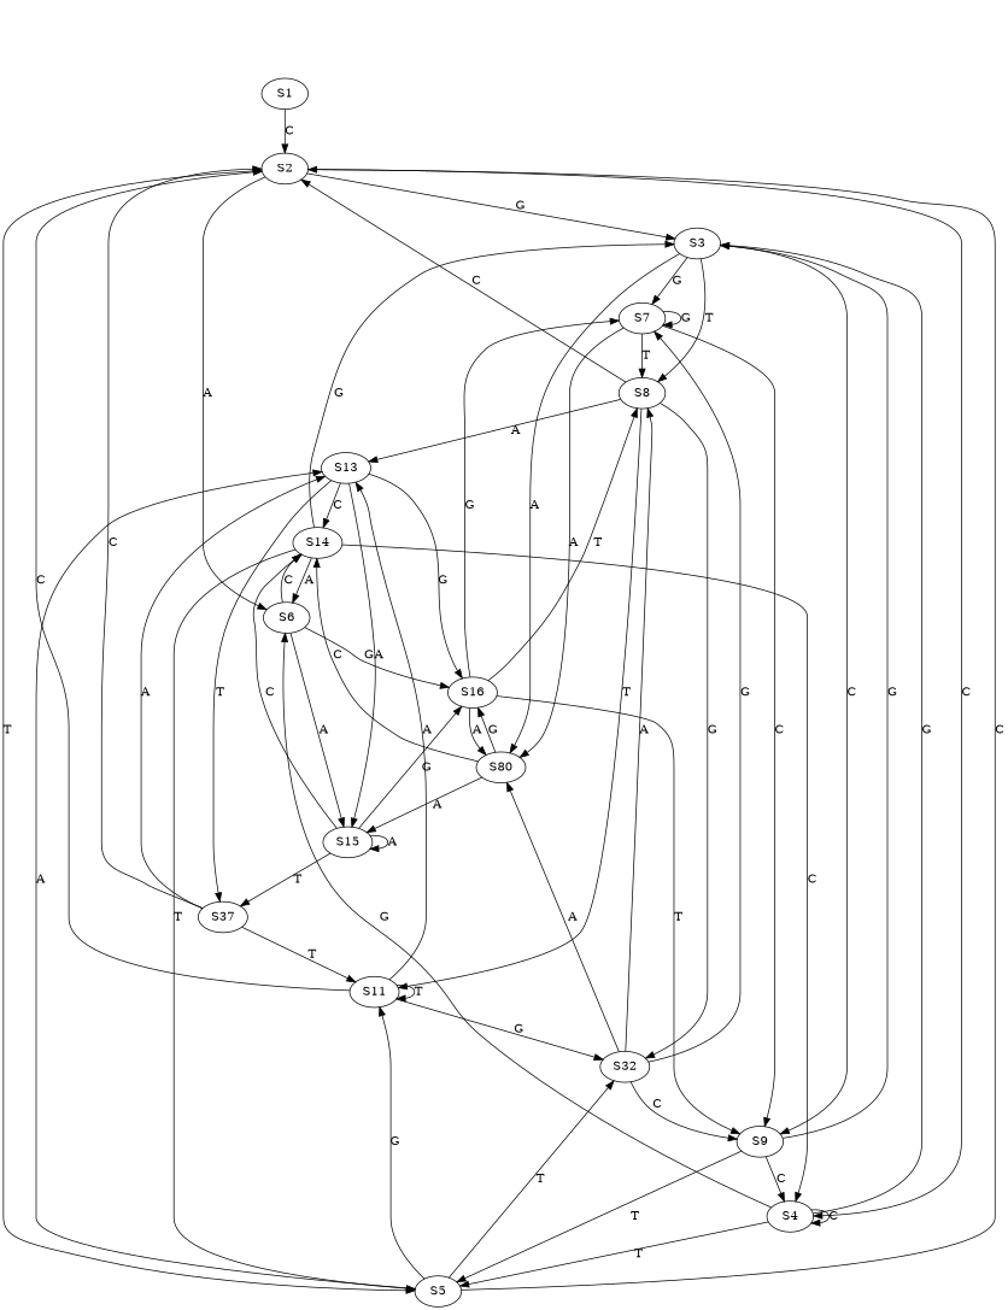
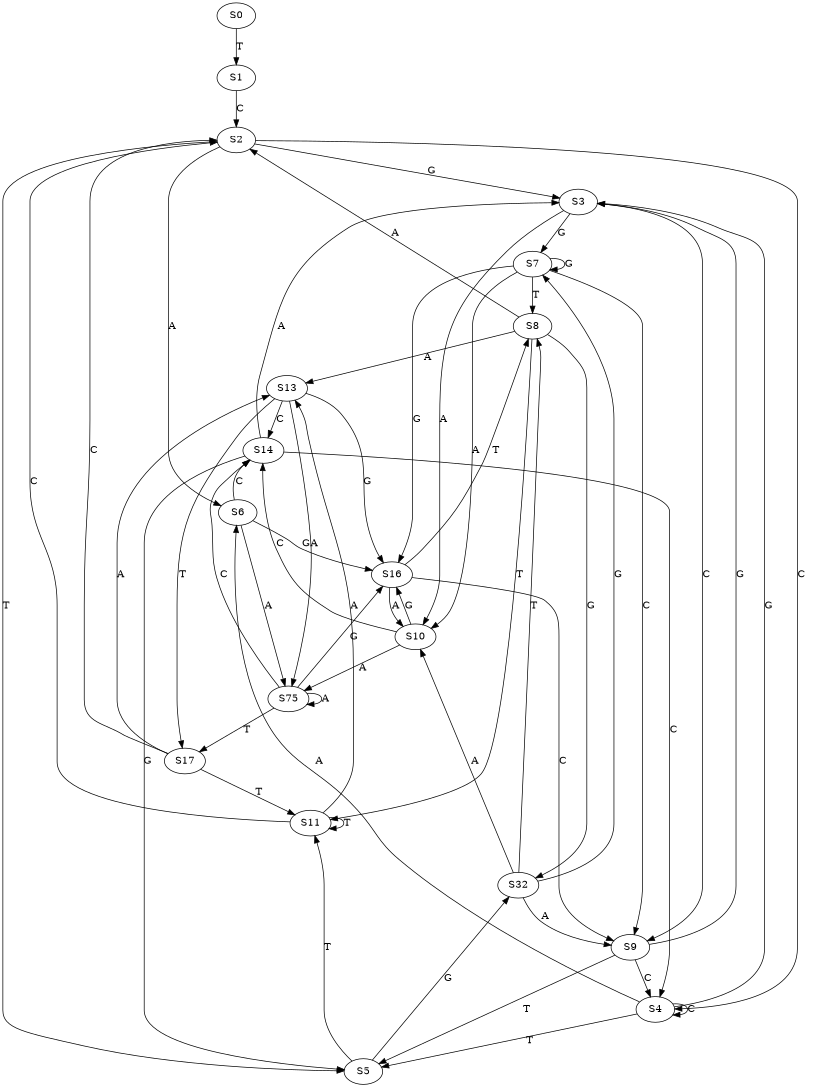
  strict digraph {
+   S0
    S1
    S2
    S3
    S4
    S5
    S6
    S7
    S8
    S9
-   S10 [label=S80]
+   S10
    S11
    n13 [label=S32]
    S13
    S14
-   S15
+   S15 [label=S75]
    S16
-   S17 [label=S37]
+   S17
+   S0 -> S1 [label=T]
    S1 -> S2 [label=C]
    S2 -> S3 [label=G]
    S2 -> S4 [label=C]
    S2 -> S5 [label=T]
    S2 -> S6 [label=A]
    S3 -> S7 [label=G]
-   S3 -> S8 [label=T]
    S3 -> S9 [label=C]
    S3 -> S10 [label=A]
    S4 -> S3 [label=G]
    S4 -> S4 [label=C]
    S4 -> S5 [label=T]
-   S4 -> S6 [label=G]
-   S5 -> S2 [label=C]
-   S5 -> S11 [label=G]
-   S5 -> n13 [label=T]
-   S5 -> S13 [label=A]
+   S4 -> S6 [label=A]
+   S5 -> S11 [label=T]
+   S5 -> n13 [label=G]
    S6 -> S14 [label=C]
    S6 -> S15 [label=A]
    S6 -> S16 [label=G]
    S7 -> S7 [label=G]
    S7 -> S8 [label=T]
    S7 -> S9 [label=C]
    S7 -> S10 [label=A]
-   S8 -> S2 [label=C]
+   S8 -> S2 [label=A]
    S8 -> S11 [label=T]
    S8 -> n13 [label=G]
    S8 -> S13 [label=A]
    S9 -> S3 [label=G]
    S9 -> S4 [label=C]
    S9 -> S5 [label=T]
    S10 -> S14 [label=C]
    S10 -> S15 [label=A]
    S10 -> S16 [label=G]
    S11 -> S2 [label=C]
    S11 -> S11 [label=T]
-   S11 -> n13 [label=G]
    S11 -> S13 [label=A]
    n13 -> S7 [label=G]
-   n13 -> S8 [label=A]
-   n13 -> S9 [label=C]
+   n13 -> S8 [label=T]
+   n13 -> S9 [label=A]
    n13 -> S10 [label=A]
    S13 -> S14 [label=C]
    S13 -> S15 [label=A]
    S13 -> S16 [label=G]
    S13 -> S17 [label=T]
-   S14 -> S3 [label=G]
+   S14 -> S3 [label=A]
    S14 -> S4 [label=C]
-   S14 -> S5 [label=T]
-   S14 -> S6 [label=A]
+   S14 -> S5 [label=G]
    S15 -> S14 [label=C]
    S15 -> S15 [label=A]
    S15 -> S16 [label=G]
    S15 -> S17 [label=T]
-   S16 -> S7 [label=G]
+   S7 -> S16 [label=G]
    S16 -> S8 [label=T]
-   S16 -> S9 [label=T]
+   S16 -> S9 [label=C]
    S16 -> S10 [label=A]
    S17 -> S2 [label=C]
    S17 -> S11 [label=T]
    S17 -> S13 [label=A]
  }
